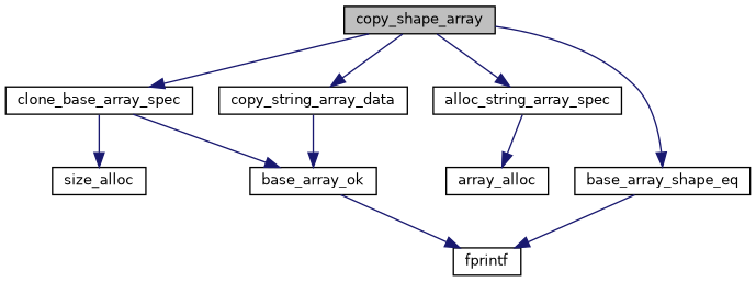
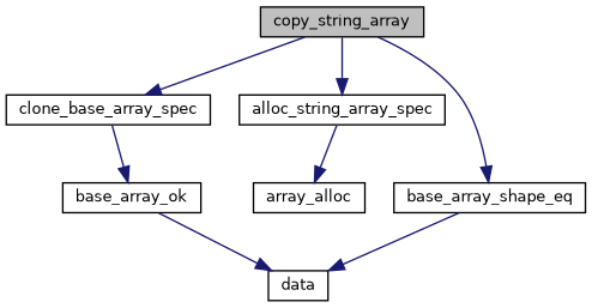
  digraph {
    rankdir=TB
    node [color=black fillcolor=white fontname=Helvetica fontsize=10 shape=record style=filled]
    edge [color=midnightblue fontname=Helvetica fontsize=10 labelfontname=Helvetica labelfontsize=10 style=solid]
-   n1 [fillcolor=grey75 fontcolor=black height=0.2 label=copy_shape_array width=0.4]
+   n1 [fillcolor=grey75 fontcolor=black height=0.2 label=copy_string_array width=0.4]
    n2 [height=0.2 label=clone_base_array_spec width=0.4]
    n3 [height=0.2 label=alloc_string_array_spec width=0.4]
-   n4 [height=0.2 label=copy_string_array_data width=0.4]
    n5 [height=0.2 label=base_array_shape_eq width=0.4]
    n6 [height=0.2 label=base_array_ok width=0.4]
-   n7 [height=0.2 label=size_alloc width=0.4]
    n8 [height=0.2 label=array_alloc width=0.4]
-   n9 [height=0.2 label=fprintf width=0.4]
+   n9 [height=0.2 label=data width=0.4]
    n1 -> n2
    n1 -> n3
-   n1 -> n4
    n1 -> n5
    n2 -> n6
-   n2 -> n7
    n3 -> n8
-   n4 -> n6
    n5 -> n9
    n6 -> n9
  }
